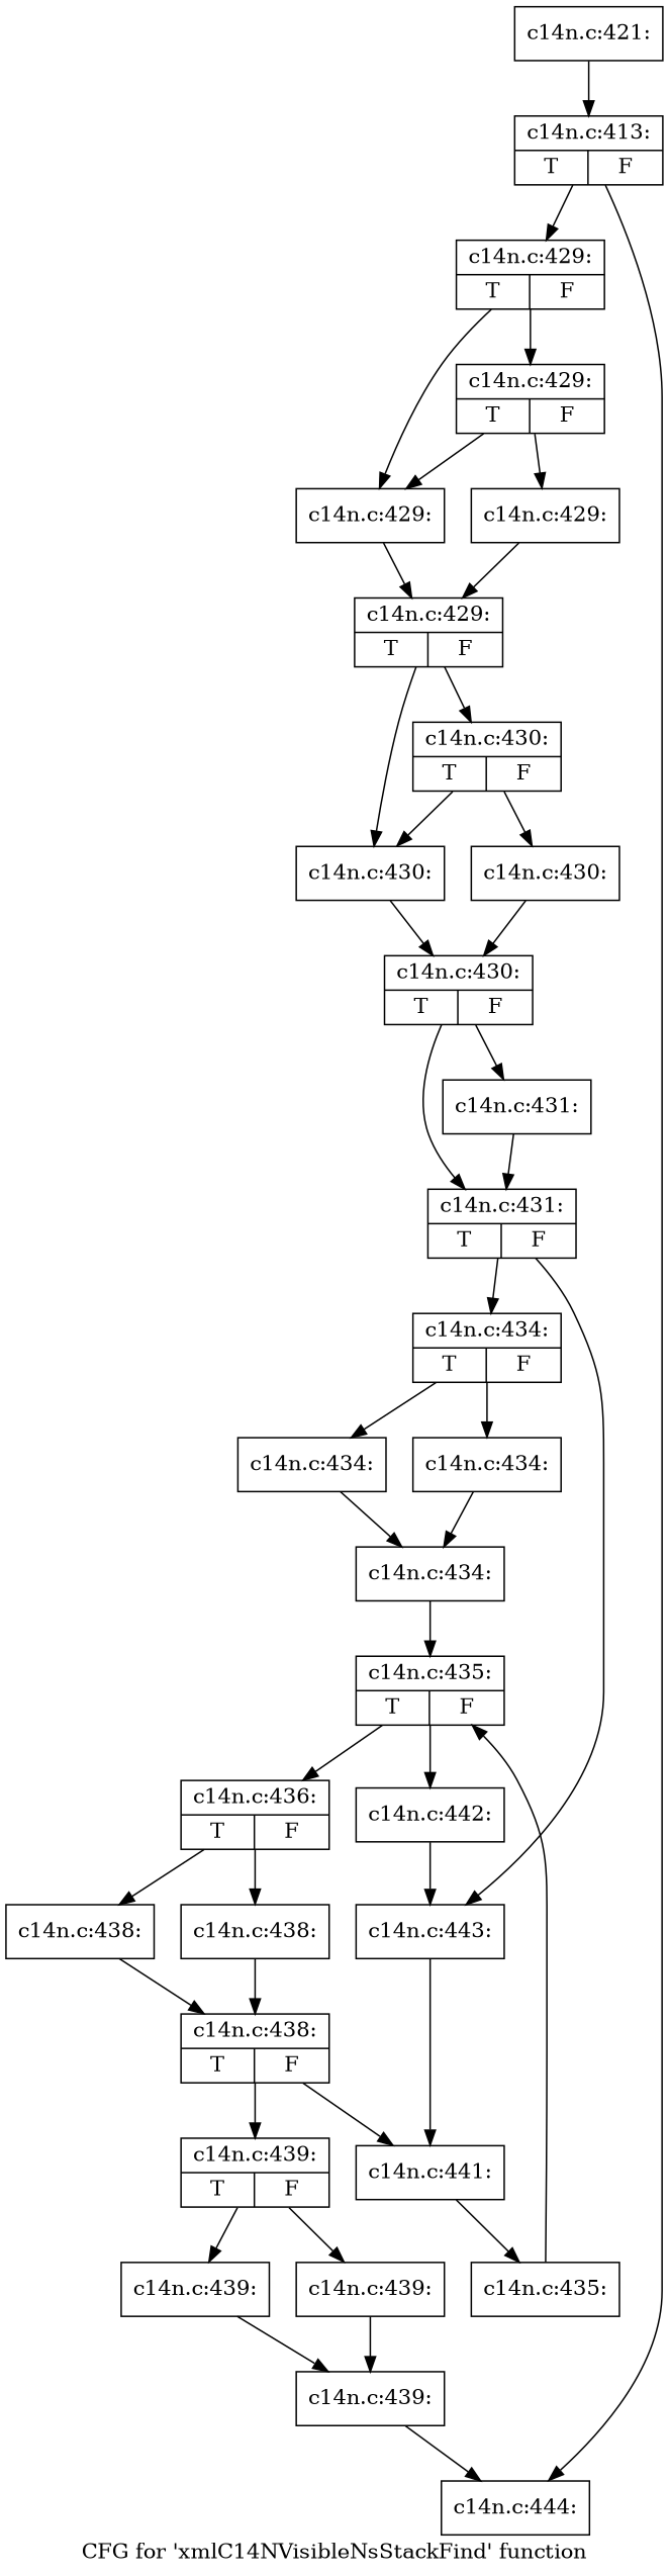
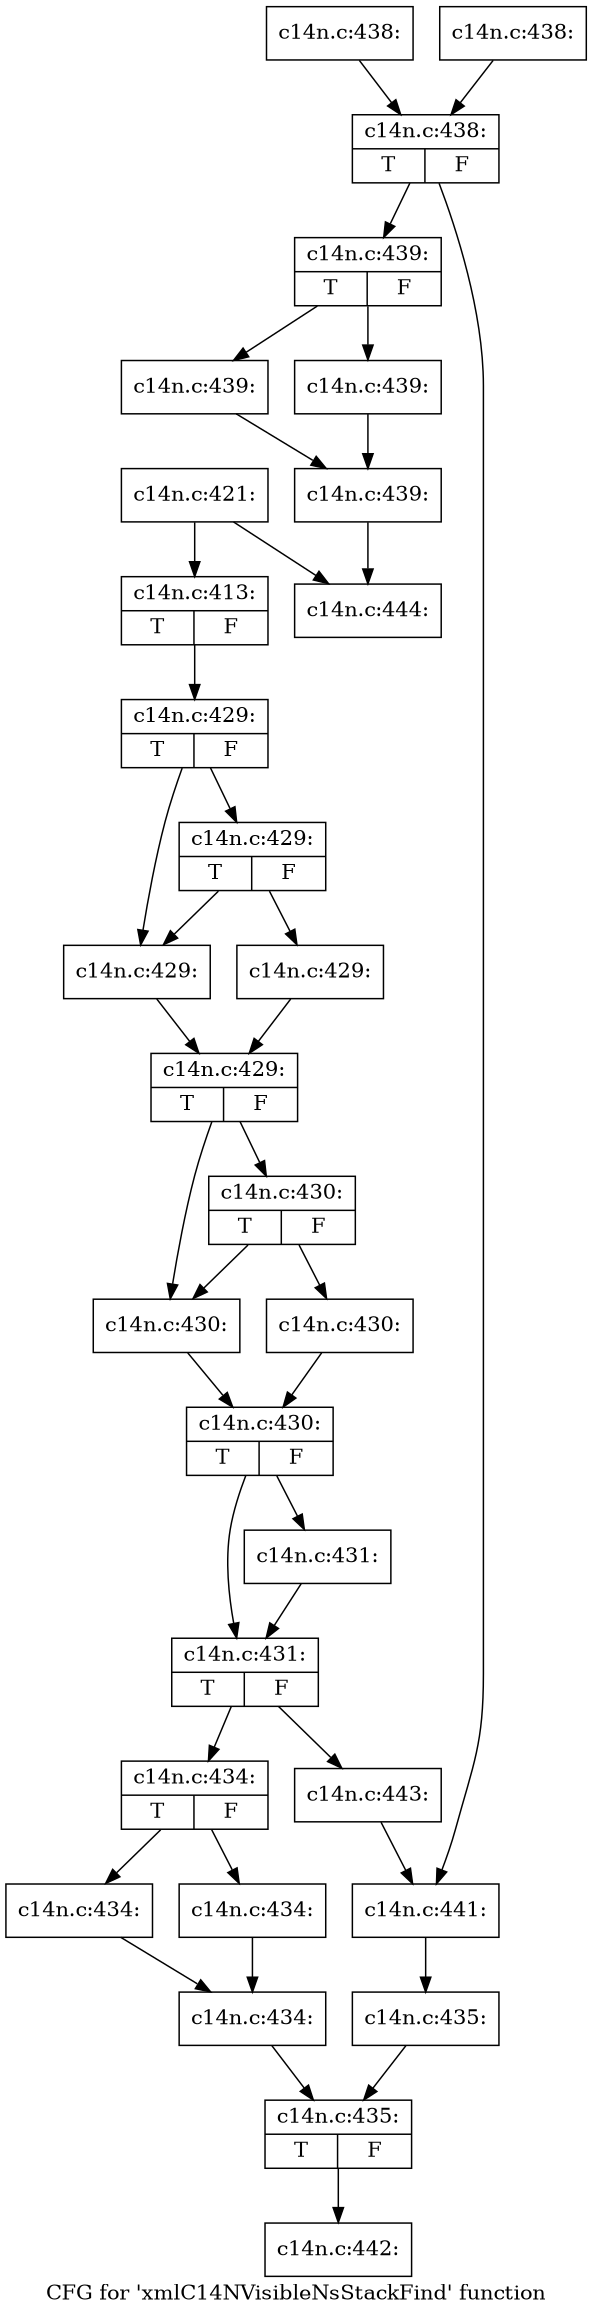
  digraph {
    label="CFG for 'xmlC14NVisibleNsStackFind' function"
    node [shape=record]
    n1 [label="{c14n.c:413:|{<s0>T|<s1>F}}"]
    n2 [label="{c14n.c:429:|{<s0>T|<s1>F}}"]
    n3 [label="{c14n.c:421:}"]
    n4 [label="{c14n.c:444:}"]
    n5 [label="{c14n.c:429:}"]
    n6 [label="{c14n.c:429:|{<s0>T|<s1>F}}"]
    n7 [label="{c14n.c:429:|{<s0>T|<s1>F}}"]
    n8 [label="{c14n.c:429:}"]
    n9 [label="{c14n.c:430:}"]
    n10 [label="{c14n.c:430:|{<s0>T|<s1>F}}"]
    n11 [label="{c14n.c:430:|{<s0>T|<s1>F}}"]
    n12 [label="{c14n.c:430:}"]
    n13 [label="{c14n.c:431:}"]
    n14 [label="{c14n.c:431:|{<s0>T|<s1>F}}"]
    n15 [label="{c14n.c:434:|{<s0>T|<s1>F}}"]
    n16 [label="{c14n.c:443:}"]
    n17 [label="{c14n.c:434:}"]
    n18 [label="{c14n.c:434:}"]
    n19 [label="{c14n.c:441:}"]
    n20 [label="{c14n.c:434:}"]
    n21 [label="{c14n.c:435:|{<s0>T|<s1>F}}"]
-   n22 [label="{c14n.c:436:|{<s0>T|<s1>F}}"]
    n23 [label="{c14n.c:442:}"]
    n24 [label="{c14n.c:438:}"]
    n25 [label="{c14n.c:438:}"]
    n26 [label="{c14n.c:438:|{<s0>T|<s1>F}}"]
    n27 [label="{c14n.c:439:|{<s0>T|<s1>F}}"]
    n28 [label="{c14n.c:439:}"]
    n29 [label="{c14n.c:439:}"]
    n30 [label="{c14n.c:435:}"]
    n31 [label="{c14n.c:439:}"]
    n1 -> n2
    n2 -> n5
    n2 -> n6
    n3 -> n1
-   n1 -> n4
+   n3 -> n4
    n5 -> n7
    n6 -> n5
    n6 -> n8
    n7 -> n9
    n7 -> n10
    n8 -> n7
    n9 -> n11
    n10 -> n9
    n10 -> n12
    n11 -> n13
    n11 -> n14
    n12 -> n11
    n13 -> n14
    n14 -> n15
    n14 -> n16
    n15 -> n17
    n15 -> n18
    n16 -> n19
    n17 -> n20
    n18 -> n20
    n19 -> n30
    n20 -> n21
-   n21 -> n22
    n21 -> n23
-   n22 -> n24
-   n22 -> n25
-   n23 -> n16
    n24 -> n26
    n25 -> n26
    n26 -> n19
    n26 -> n27
    n27 -> n28
    n27 -> n29
    n28 -> n31
    n29 -> n31
    n30 -> n21
    n31 -> n4
  }
